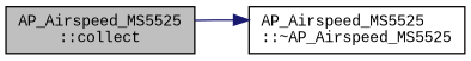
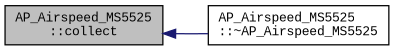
  digraph {
    rankdir=LR
    fontname="Liberation Mono"
    node [color=black fontname="Liberation Mono" fontsize=10 shape=record style=filled]
    n1 [fillcolor=grey75 fontcolor=black height=0.2 label="AP_Airspeed_MS5525\l::collect" width=0.4]
    n2 [fillcolor=white height=0.2 label="AP_Airspeed_MS5525\l::~AP_Airspeed_MS5525" width=0.4]
-   n2 -> n1 [color=midnightblue dir=back fontname="Liberation Mono" fontsize=10 labelfontname=Helvetica labelfontsize=10 style=solid]
+   n1 -> n2 [color=midnightblue dir=back fontname="Liberation Mono" fontsize=10 labelfontname=Helvetica labelfontsize=10 style=solid]
  }
